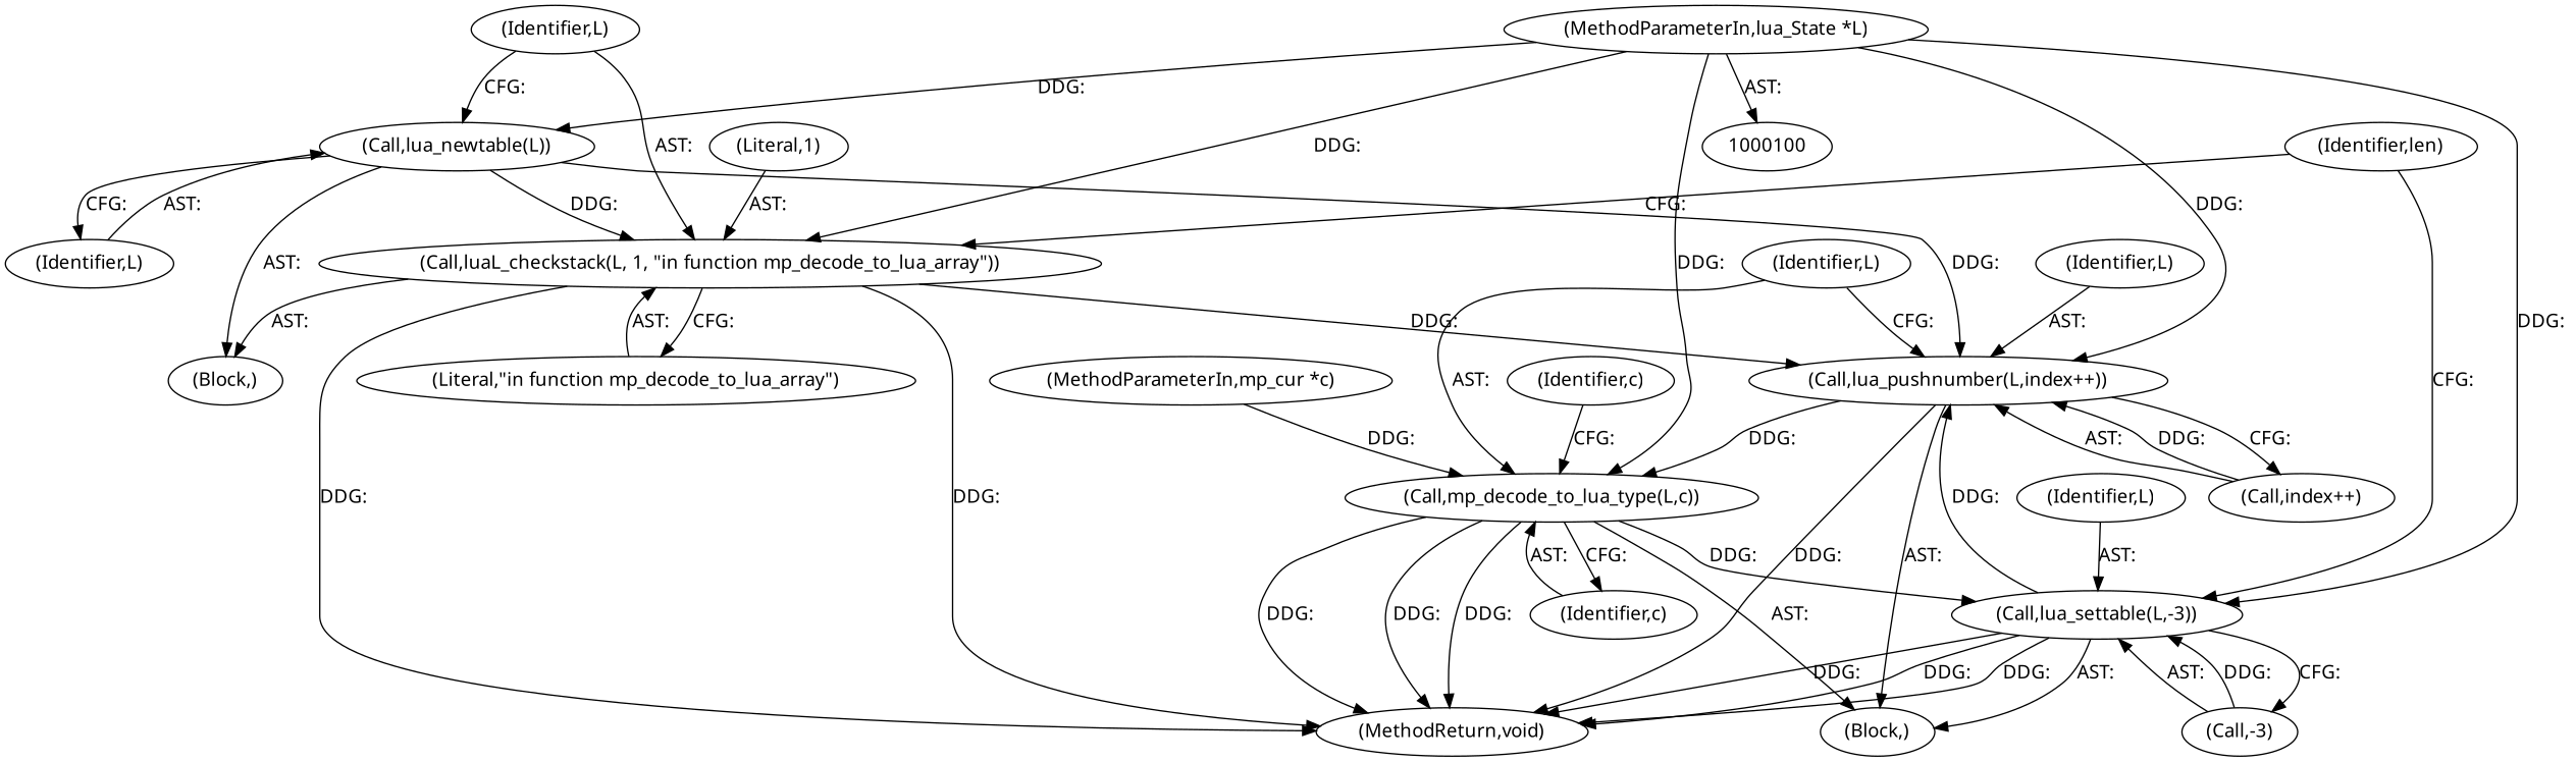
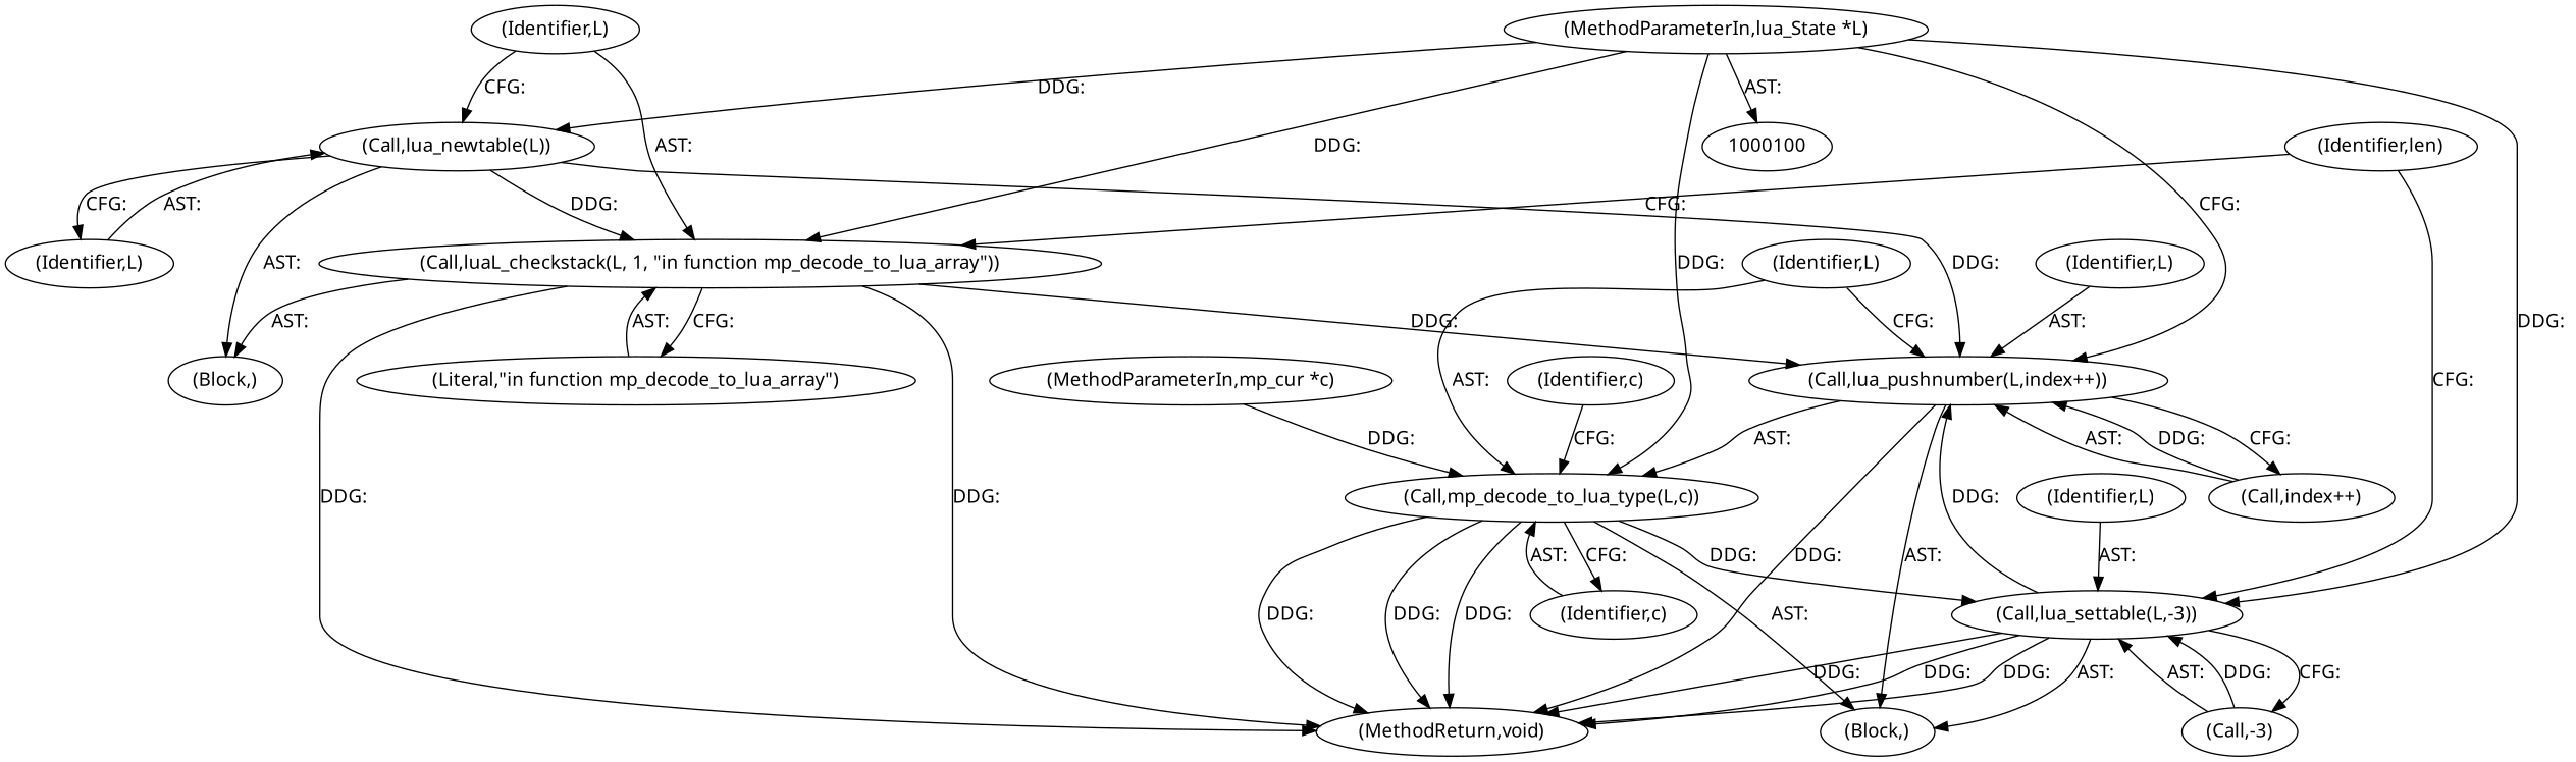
  digraph {
    fontname="Noto Sans"
    node [fontname="Noto Sans"]
    edge [fontname="Noto Sans"]
    n1 [label="(MethodParameterIn,lua_State *L)"]
    n2 [label="(Call,lua_newtable(L))"]
    n3 [label="(Call,luaL_checkstack(L, 1, \"in function mp_decode_to_lua_array\"))"]
    n4 [label="(Call,lua_pushnumber(L,index++))"]
    n5 [label="(Call,mp_decode_to_lua_type(L,c))"]
    n6 [label="(Call,lua_settable(L,-3))"]
    1000100
    n8 [label="(Block,)"]
    n9 [label="(Identifier,L)"]
    n10 [label="(MethodReturn,void)"]
    n11 [label="(Literal,\"in function mp_decode_to_lua_array\")"]
    n12 [label="(Block,)"]
    n13 [label="(Call,index++)"]
    n14 [label="(Identifier,c)"]
    n15 [label="(Call,-3)"]
    n16 [label="(Identifier,L)"]
-   n17 [label="(Literal,1)"]
    n18 [label="(Identifier,L)"]
    n19 [label="(Identifier,c)"]
    n20 [label="(Identifier,len)"]
    n21 [label="(Identifier,L)"]
    n22 [label="(Identifier,L)"]
    n23 [label="(MethodParameterIn,mp_cur *c)"]
    n1 -> n2 [label="DDG: "]
    n1 -> n3 [label="DDG: "]
-   n1 -> n4 [label="DDG: "]
+   n1 -> n4 [label="CFG: "]
    n1 -> n5 [label="DDG: "]
    n1 -> n6 [label="DDG: "]
    n1 -> 1000100 [label="AST: "]
    n2 -> n3 [label="DDG: "]
    n2 -> n4 [label="DDG: "]
    n2 -> n8 [label="AST: "]
    n2 -> n9 [label="CFG: "]
    n3 -> n4 [label="DDG: "]
    n3 -> n8 [label="AST: "]
    n3 -> n10 [label="DDG: "]
    n3 -> n10 [label="DDG: "]
    n3 -> n11 [label="CFG: "]
-   n4 -> n5 [label="DDG: "]
+   n4 -> n5 [label="AST: "]
    n4 -> n10 [label="DDG: "]
    n4 -> n12 [label="AST: "]
    n4 -> n13 [label="CFG: "]
    n5 -> n6 [label="DDG: "]
    n5 -> n10 [label="DDG: "]
    n5 -> n10 [label="DDG: "]
    n5 -> n10 [label="DDG: "]
    n5 -> n12 [label="AST: "]
    n5 -> n14 [label="CFG: "]
    n6 -> n4 [label="DDG: "]
    n6 -> n10 [label="DDG: "]
    n6 -> n10 [label="DDG: "]
    n6 -> n10 [label="DDG: "]
    n6 -> n12 [label="AST: "]
    n6 -> n15 [label="CFG: "]
    n9 -> n2 [label="AST: "]
    n11 -> n3 [label="AST: "]
    n13 -> n4 [label="AST: "]
    n13 -> n4 [label="DDG: "]
    n14 -> n5 [label="AST: "]
    n15 -> n6 [label="AST: "]
    n15 -> n6 [label="DDG: "]
    n16 -> n4 [label="CFG: "]
    n16 -> n5 [label="AST: "]
-   n17 -> n3 [label="AST: "]
    n18 -> n2 [label="CFG: "]
    n18 -> n3 [label="AST: "]
    n19 -> n5 [label="CFG: "]
    n20 -> n3 [label="CFG: "]
    n20 -> n6 [label="CFG: "]
    n21 -> n6 [label="AST: "]
    n22 -> n4 [label="AST: "]
    n23 -> n5 [label="DDG: "]
  }
